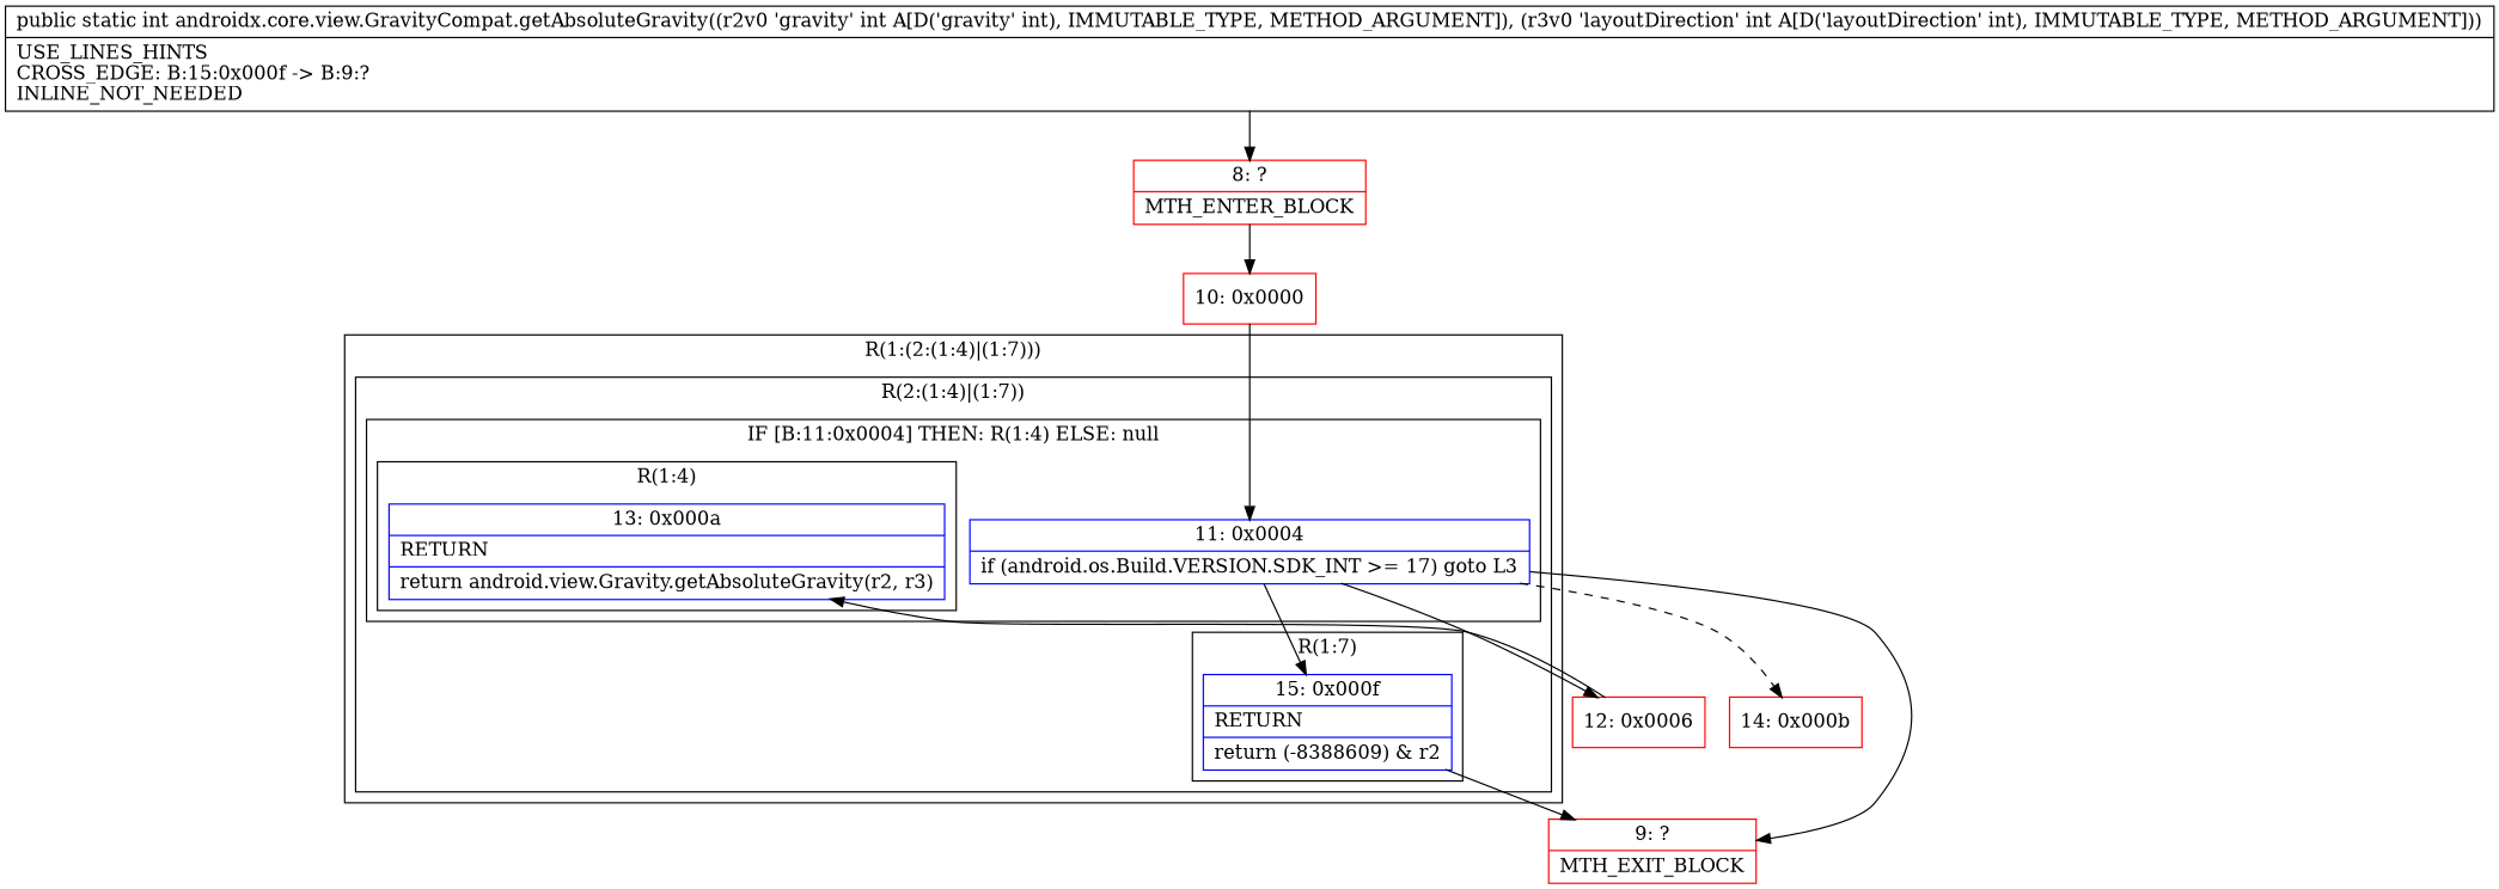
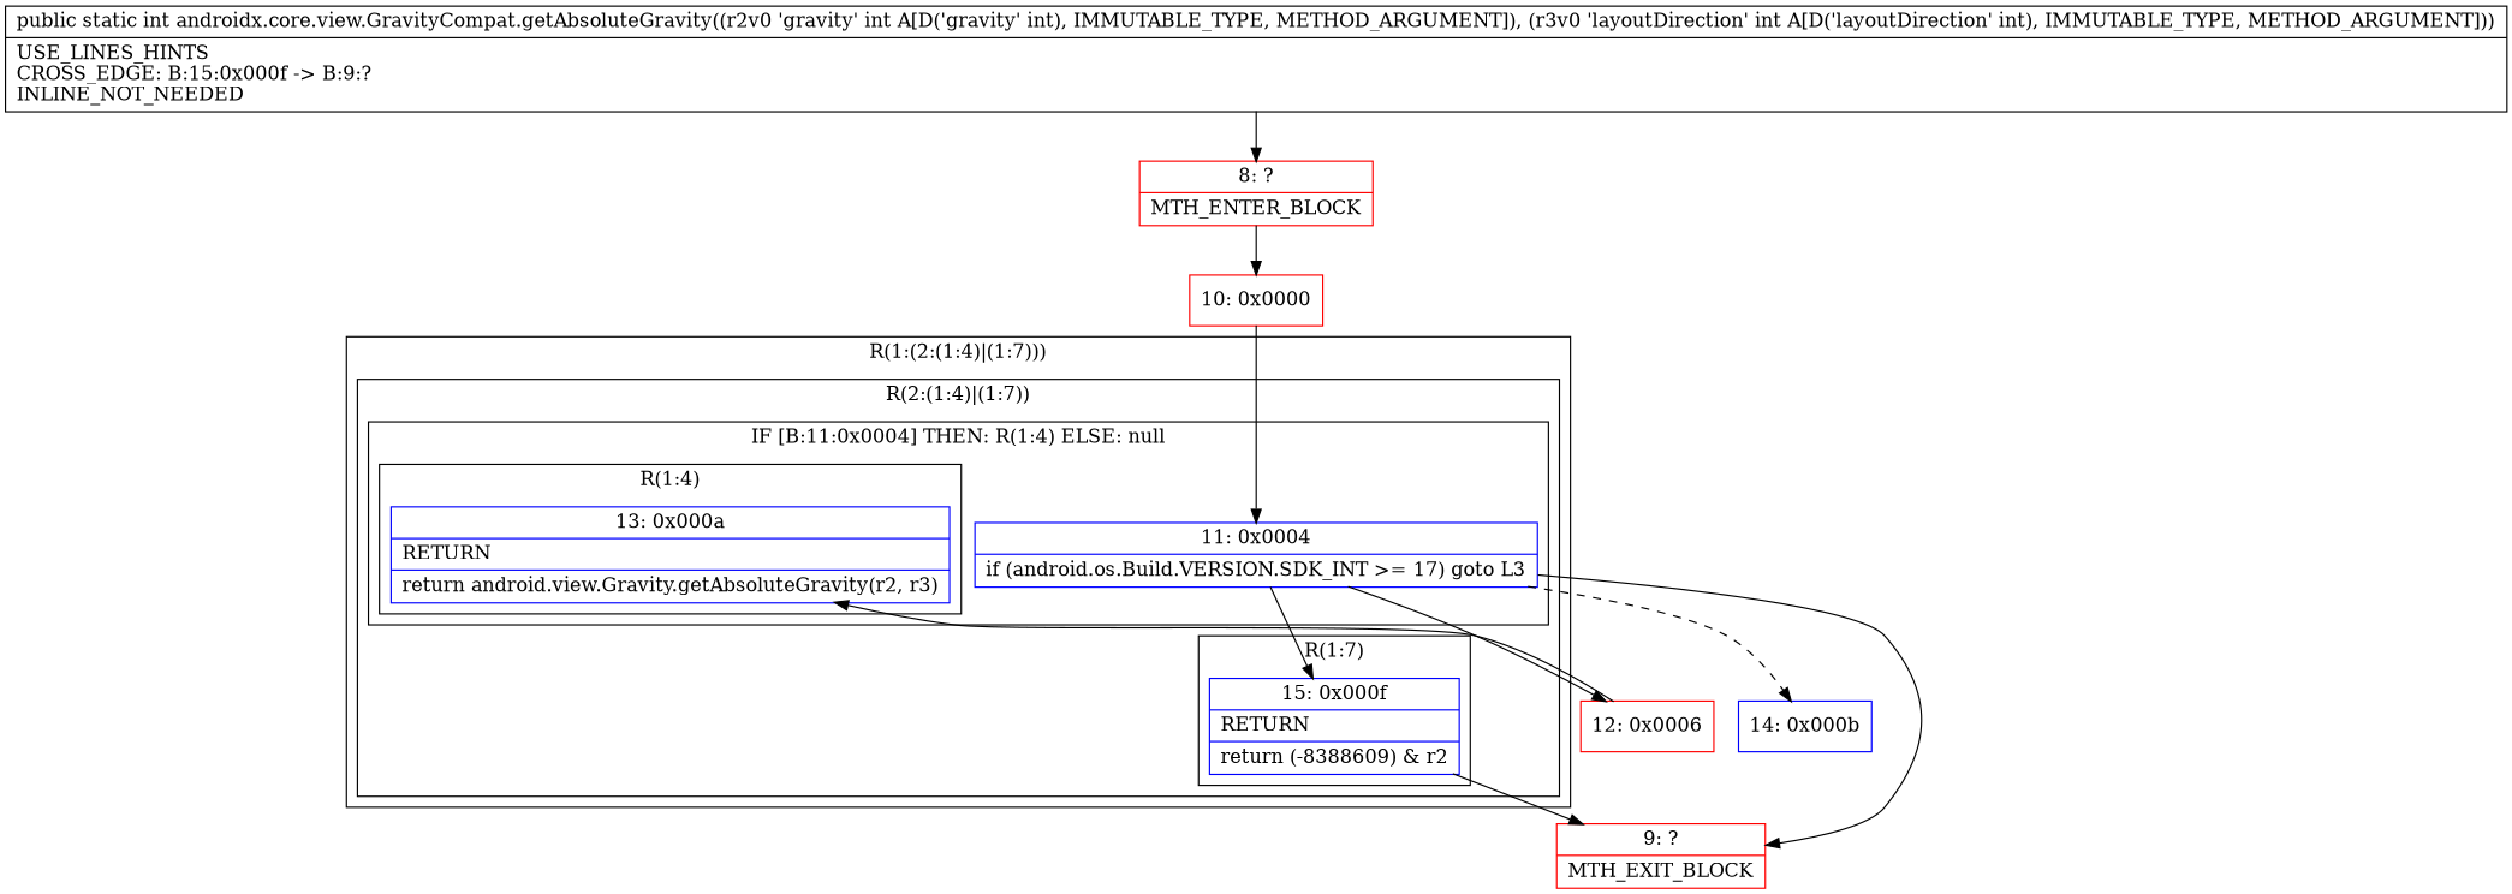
  digraph {
    node [color=red shape=record]
    n1 [color=blue label="{13\:\ 0x000a|RETURN\l|return android.view.Gravity.getAbsoluteGravity(r2, r3)\l}"]
    n2 [color=blue label="{11\:\ 0x0004|if (android.os.Build.VERSION.SDK_INT \>= 17) goto L3\l}"]
    n3 [color=blue label="{15\:\ 0x000f|RETURN\l|return (\-8388609) & r2\l}"]
    n4 [label="{12\:\ 0x0006}"]
-   n5 [label="{14\:\ 0x000b}"]
+   n5 [color=blue label="{14\:\ 0x000b}"]
    n6 [label="{9\:\ ?|MTH_EXIT_BLOCK\l}"]
    n7 [label="{8\:\ ?|MTH_ENTER_BLOCK\l}"]
    n8 [label="{10\:\ 0x0000}"]
    n9 [label="{public static int androidx.core.view.GravityCompat.getAbsoluteGravity((r2v0 'gravity' int A[D('gravity' int), IMMUTABLE_TYPE, METHOD_ARGUMENT]), (r3v0 'layoutDirection' int A[D('layoutDirection' int), IMMUTABLE_TYPE, METHOD_ARGUMENT]))  | USE_LINES_HINTS\lCROSS_EDGE: B:15:0x000f \-\> B:9:?\lINLINE_NOT_NEEDED\l}" color=""]
    subgraph cluster_1 {
      label="R(1:(2:(1:4)|(1:7)))"
      subgraph cluster_2 {
        label="R(2:(1:4)|(1:7))"
        subgraph cluster_3 {
          label="IF [B:11:0x0004] THEN: R(1:4) ELSE: null"
          n2
          subgraph cluster_4 {
            label="R(1:4)"
            n1
          }
        }
        subgraph cluster_5 {
          label="R(1:7)"
          n3
        }
      }
    }
    n2 -> n3
    n2 -> n4
    n2 -> n5 [style=dashed]
    n2 -> n6
    n3 -> n6
    n4 -> n1
    n7 -> n8
    n8 -> n2
    n9 -> n7
  }
